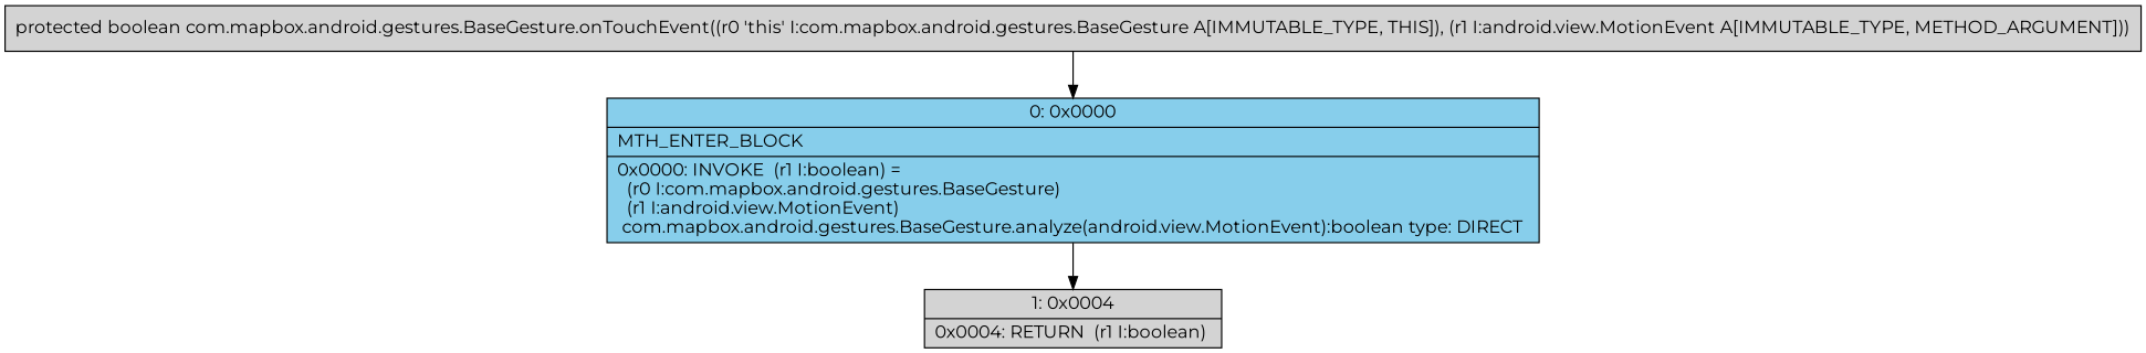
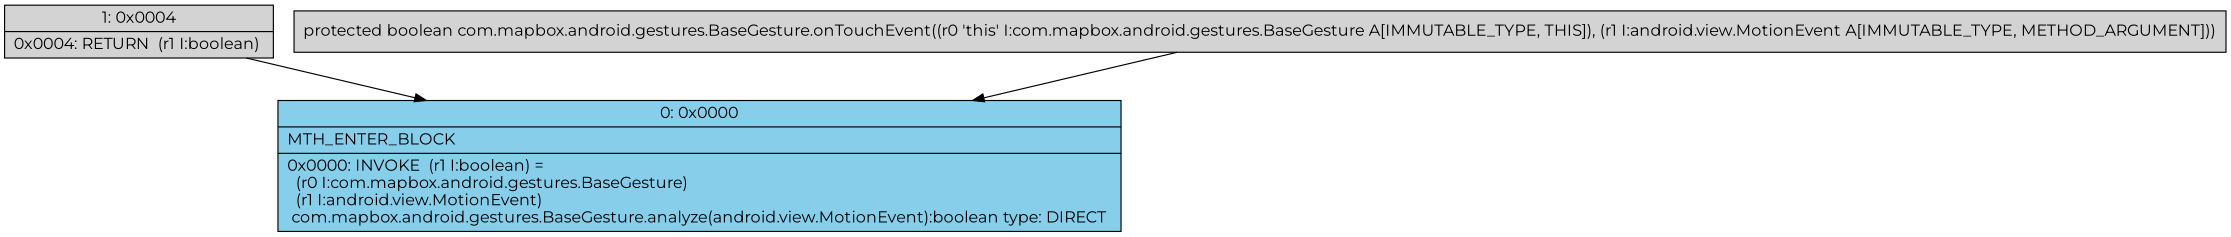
  digraph {
    fontname=Montserrat
    node [shape=record style=filled fillcolor=lightgrey fontname=Montserrat]
    edge [fontname=Montserrat]
    n1 [label="{0\:\ 0x0000|MTH_ENTER_BLOCK\l|0x0000: INVOKE  (r1 I:boolean) = \l  (r0 I:com.mapbox.android.gestures.BaseGesture)\l  (r1 I:android.view.MotionEvent)\l com.mapbox.android.gestures.BaseGesture.analyze(android.view.MotionEvent):boolean type: DIRECT \l}" fillcolor=skyblue]
    n2 [label="{1\:\ 0x0004|0x0004: RETURN  (r1 I:boolean) \l}"]
    n3 [label="{protected boolean com.mapbox.android.gestures.BaseGesture.onTouchEvent((r0 'this' I:com.mapbox.android.gestures.BaseGesture A[IMMUTABLE_TYPE, THIS]), (r1 I:android.view.MotionEvent A[IMMUTABLE_TYPE, METHOD_ARGUMENT])) }"]
-   n1 -> n2
+   n2 -> n1
    n3 -> n1
  }
